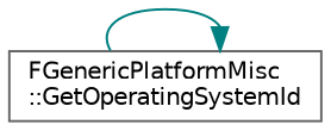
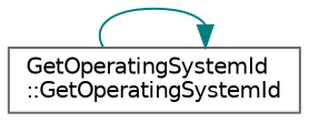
  digraph {
    rankdir=LR
-   n1 [color=gray40 fillcolor=white fontcolor=black fontname=Helvetica fontsize=10 height=0.2 label="FGenericPlatformMisc\l::GetOperatingSystemId" shape=box style=filled width=0.4]
+   n1 [color=gray40 fillcolor=white fontcolor=black fontname=Helvetica fontsize=10 height=0.2 label="GetOperatingSystemId\l::GetOperatingSystemId" shape=box style=filled width=0.4]
    n1 -> n1 [color=teal fontname=Helvetica fontsize=10 labelfontname=Helvetica labelfontsize=10 style=solid]
  }
